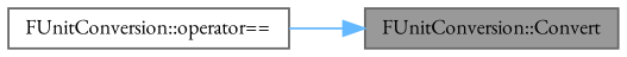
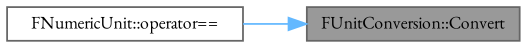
  digraph {
    rankdir=RL
    fontname="EB Garamond"
    node [fontname="EB Garamond" fontsize=10 shape=box style=filled]
    n1 [color=gray40 fillcolor=grey60 fontcolor=black height=0.2 label="FUnitConversion::Convert" width=0.4]
-   n2 [color=grey40 fillcolor=white height=0.2 label="FUnitConversion::operator==" width=0.4]
+   n2 [color=grey40 fillcolor=white height=0.2 label="FNumericUnit::operator==" width=0.4]
    n1 -> n2 [color=steelblue1 dir=back fontname="EB Garamond" fontsize=10 labelfontname=Helvetica labelfontsize=10 style=solid]
  }
